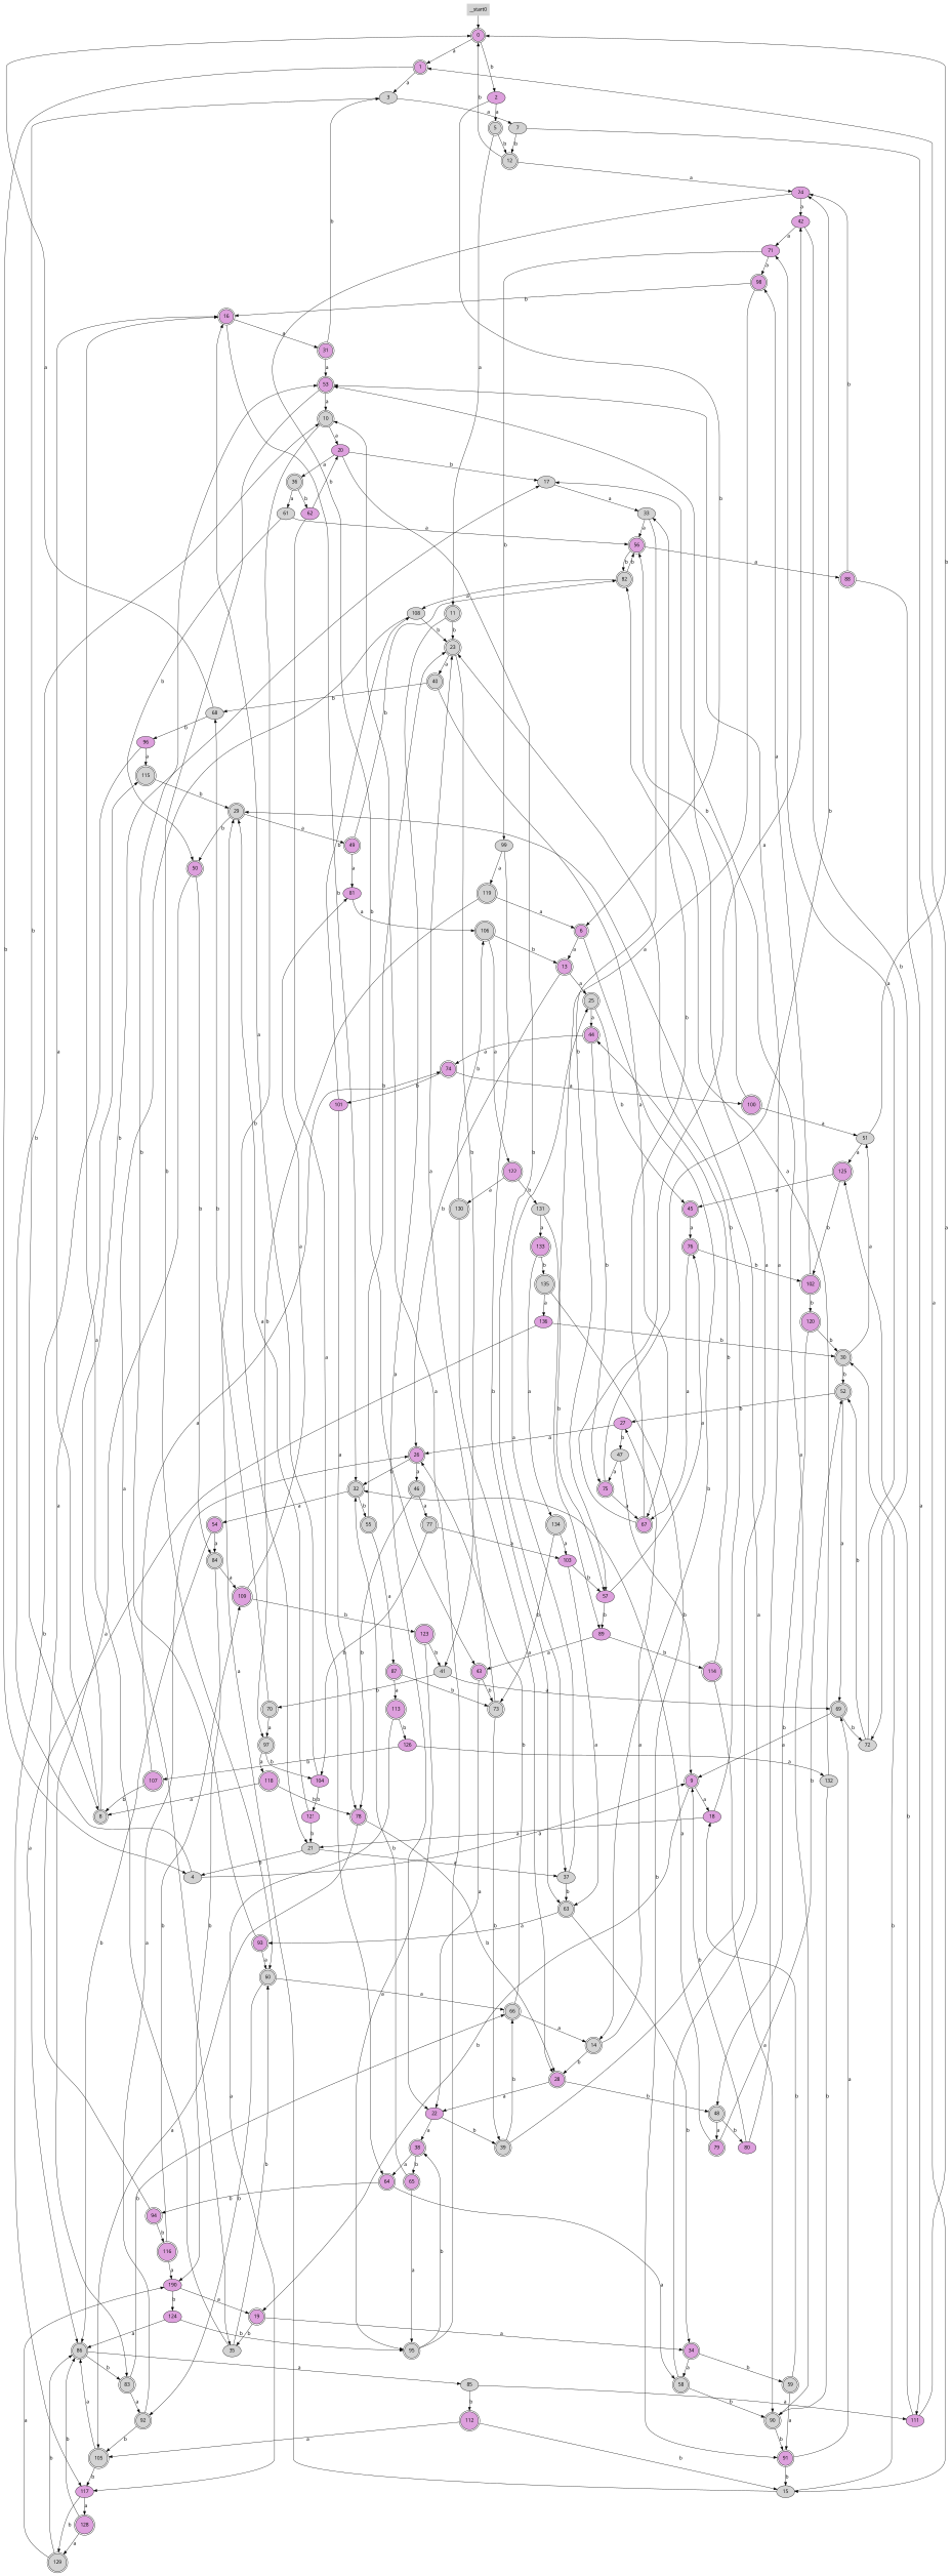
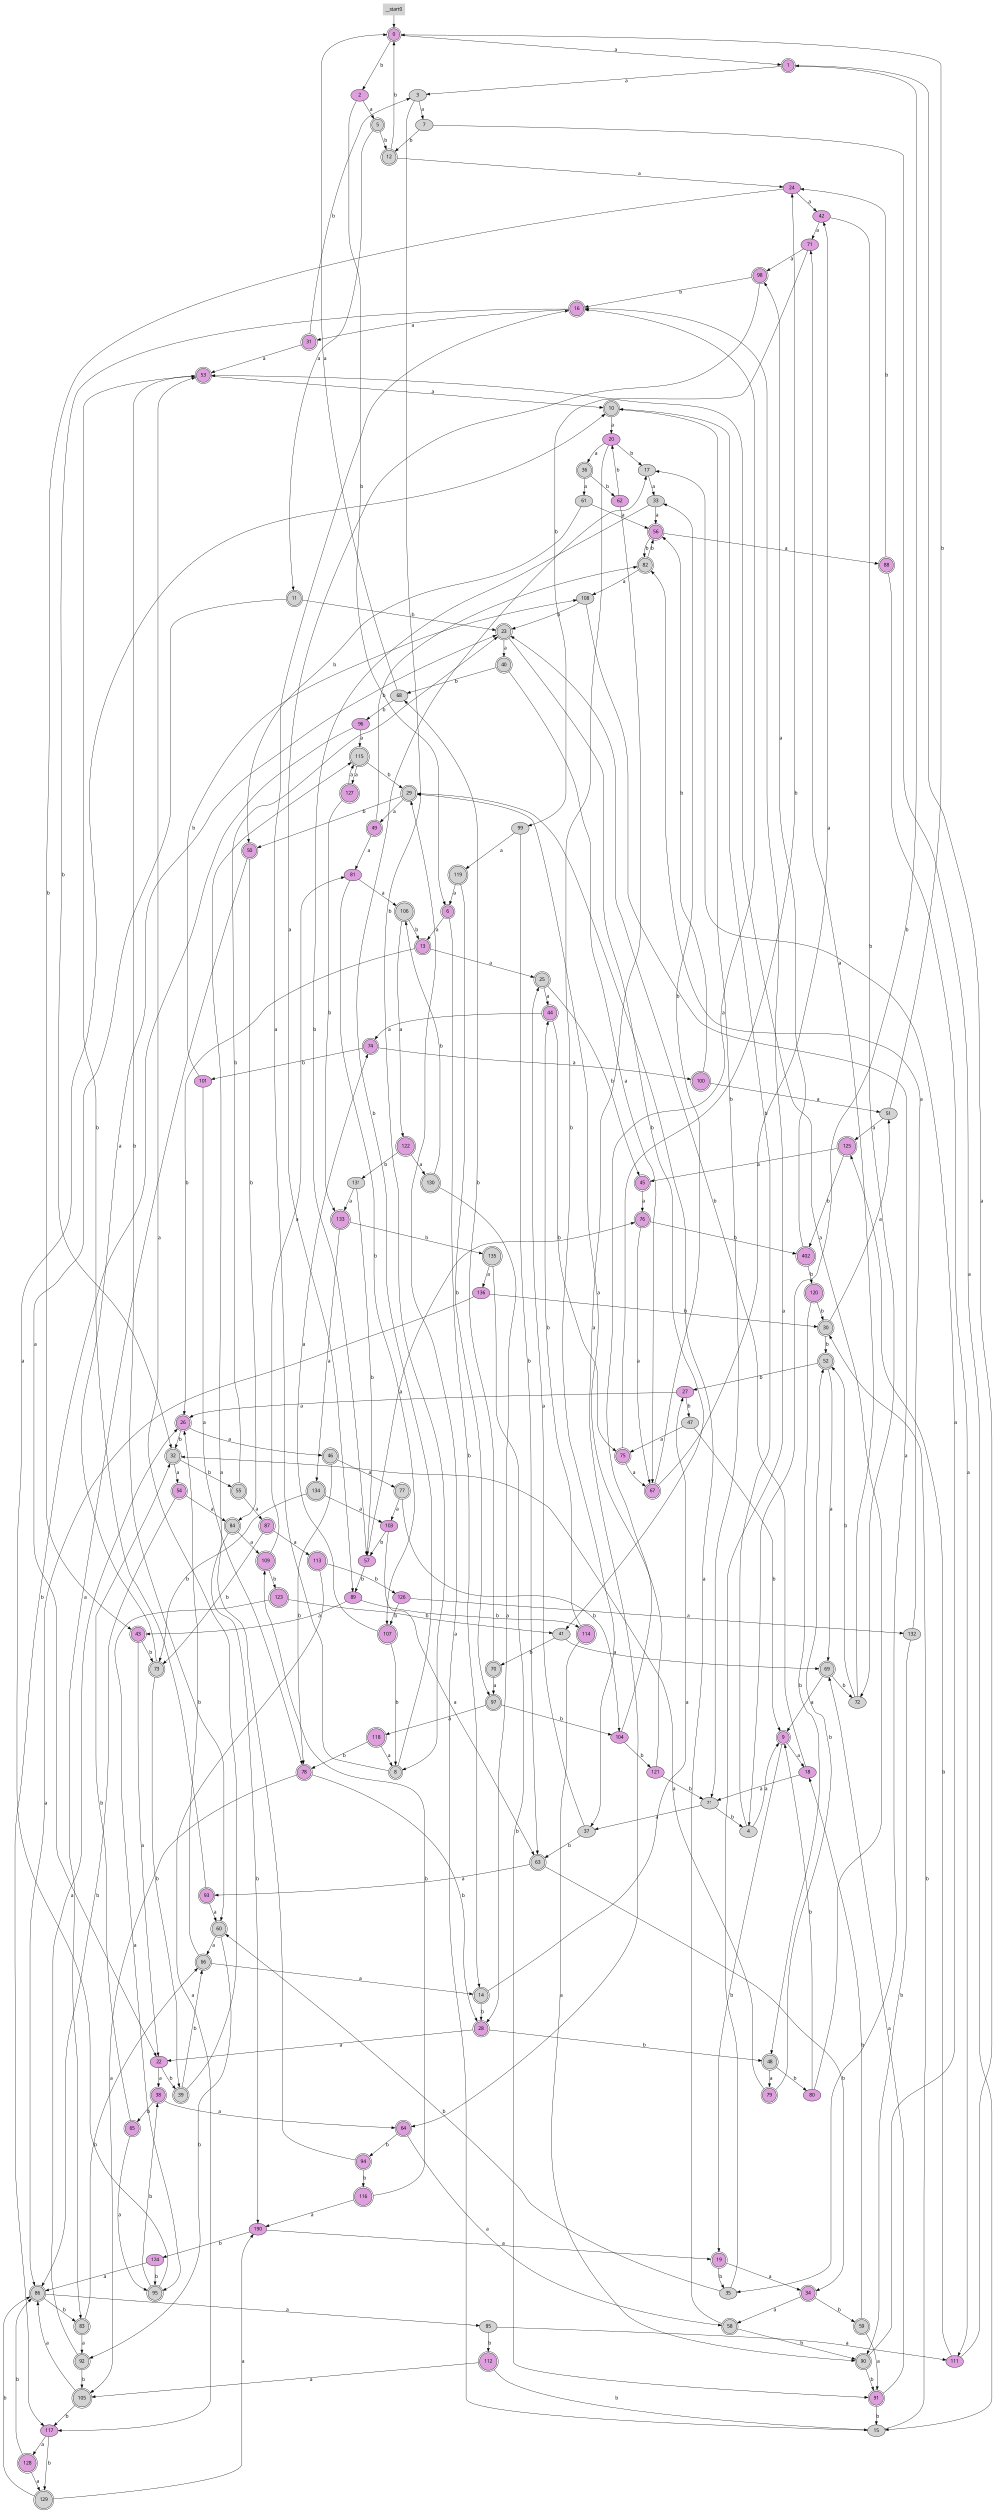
  digraph {
    fontname="Open Sans"
    node [fillcolor=plum fontname="Open Sans" shape=doublecircle style=filled]
    edge [fontname="Open Sans"]
    __start0 [fillcolor=lightgrey shape=none]
    0
    1
    2 [shape=""]
    3 [fillcolor=lightgrey shape=""]
    4 [fillcolor=lightgrey shape=""]
    5 [fillcolor=lightgrey]
    6
    7 [fillcolor=lightgrey shape=""]
    8 [fillcolor=lightgrey]
    9
    10 [fillcolor=lightgrey]
    11 [fillcolor=lightgrey]
    12 [fillcolor=lightgrey]
    13
    14 [fillcolor=lightgrey]
    15 [fillcolor=lightgrey shape=""]
    16
    17 [fillcolor=lightgrey shape=""]
    18 [shape=""]
    19
    20 [shape=""]
    21 [fillcolor=lightgrey shape=""]
    22 [shape=""]
    23 [fillcolor=lightgrey]
    24 [shape=""]
    25 [fillcolor=lightgrey]
    26
    27 [shape=""]
    28
    29 [fillcolor=lightgrey]
    30 [fillcolor=lightgrey]
    31
    32 [fillcolor=lightgrey]
    33 [fillcolor=lightgrey shape=""]
    34
    35 [fillcolor=lightgrey shape=""]
    36 [fillcolor=lightgrey]
    37 [fillcolor=lightgrey shape=""]
    38
    39 [fillcolor=lightgrey]
    40 [fillcolor=lightgrey]
    41 [fillcolor=lightgrey shape=""]
    42 [shape=""]
    43
    44
    45
    46 [fillcolor=lightgrey]
    47 [fillcolor=lightgrey shape=""]
    48 [fillcolor=lightgrey]
    49
    50
    51 [fillcolor=lightgrey shape=""]
    52 [fillcolor=lightgrey]
    53
    54
    55 [fillcolor=lightgrey]
    56
    57 [shape=""]
    58 [fillcolor=lightgrey]
    59 [fillcolor=lightgrey]
    60 [fillcolor=lightgrey]
    61 [fillcolor=lightgrey shape=""]
    62 [shape=""]
    63 [fillcolor=lightgrey]
    64
    65
    66 [fillcolor=lightgrey]
    67
    68 [fillcolor=lightgrey shape=""]
    69 [fillcolor=lightgrey]
    70 [fillcolor=lightgrey]
    71 [shape=""]
    72 [fillcolor=lightgrey shape=""]
    73 [fillcolor=lightgrey]
    74
    75
    76
    77 [fillcolor=lightgrey]
    78
    79
    80 [shape=""]
    81 [shape=""]
    82 [fillcolor=lightgrey]
    83 [fillcolor=lightgrey]
    84 [fillcolor=lightgrey]
    125
    86 [fillcolor=lightgrey]
    87
    88
    89 [shape=""]
    90 [fillcolor=lightgrey]
    91
    92 [fillcolor=lightgrey]
    93
    94
    95 [fillcolor=lightgrey]
    96 [shape=""]
    97 [fillcolor=lightgrey]
    98
    99 [fillcolor=lightgrey shape=""]
    100
    101 [shape=ellipse]
-   102
+   102 [label=402]
    103 [shape=""]
    104 [shape=""]
    105 [fillcolor=lightgrey]
    106 [fillcolor=lightgrey]
    107
    108 [fillcolor=lightgrey shape=""]
    109
    n112 [label=190 shape=""]
    85 [fillcolor=lightgrey shape=""]
    111 [shape=""]
    112
    113
    114
    115 [fillcolor=lightgrey]
    116
    117 [shape=""]
    118
    119 [fillcolor=lightgrey]
    120
    121 [shape=""]
    122
    123
    124 [shape=""]
    126 [shape=""]
+   127
    128
    129 [fillcolor=lightgrey]
    130 [fillcolor=lightgrey]
    131 [fillcolor=lightgrey shape=""]
    132 [fillcolor=lightgrey shape=""]
    133
    134 [fillcolor=lightgrey]
    135 [fillcolor=lightgrey]
    136 [shape=""]
    __start0 -> 0
    0 -> 1 [label=a]
    0 -> 2 [label=b]
    1 -> 3 [label=a]
    1 -> 4 [label=b]
    2 -> 5 [label=a]
    2 -> 6 [label=b]
    3 -> 7 [label=a]
    3 -> 8 [label=b]
    4 -> 9 [label=a]
    4 -> 10 [label=b]
    5 -> 11 [label=a]
    5 -> 12 [label=b]
    6 -> 13 [label=a]
    6 -> 14 [label=b]
    7 -> 12 [label=b]
    7 -> 15 [label=a]
    8 -> 16 [label=a]
    8 -> 17 [label=b]
    9 -> 18 [label=a]
    9 -> 19 [label=b]
    10 -> 20 [label=a]
    10 -> 21 [label=b]
    11 -> 22 [label=a]
    11 -> 23 [label=b]
    12 -> 0 [label=b]
    12 -> 24 [label=a]
    13 -> 25 [label=a]
    13 -> 26 [label=b]
    14 -> 27 [label=a]
    14 -> 28 [label=b]
    15 -> 29 [label=a]
    15 -> 30 [label=b]
    16 -> 31 [label=a]
    16 -> 32 [label=b]
    17 -> 33 [label=a]
    18 -> 21 [label=a]
    18 -> 23 [label=b]
    19 -> 34 [label=a]
    19 -> 35 [label=b]
    20 -> 17 [label=b]
    20 -> 36 [label=a]
    20 -> 37 [label=b]
    21 -> 4 [label=b]
    21 -> 37 [label=a]
    22 -> 38 [label=a]
    22 -> 39 [label=b]
    23 -> 40 [label=a]
    23 -> 41 [label=b]
    24 -> 42 [label=a]
    24 -> 43 [label=b]
    25 -> 44 [label=a]
    25 -> 45 [label=b]
    26 -> 32 [label=b]
    26 -> 46 [label=a]
    27 -> 26 [label=a]
    27 -> 47 [label=b]
    28 -> 22 [label=a]
    28 -> 48 [label=b]
    29 -> 49 [label=a]
    29 -> 50 [label=b]
    30 -> 51 [label=a]
    30 -> 52 [label=b]
    31 -> 3 [label=b]
    31 -> 53 [label=a]
    32 -> 54 [label=a]
    32 -> 55 [label=b]
    33 -> 56 [label=a]
    33 -> 57 [label=b]
    34 -> 58 [label=a]
    34 -> 59 [label=b]
    35 -> 16 [label=a]
    35 -> 60 [label=b]
    36 -> 61 [label=a]
    36 -> 62 [label=b]
    37 -> 25 [label=a]
    37 -> 63 [label=b]
    38 -> 64 [label=a]
    38 -> 65 [label=b]
    39 -> 53 [label=a]
    39 -> 66 [label=b]
    40 -> 67 [label=a]
    40 -> 68 [label=b]
    41 -> 69 [label=a]
    41 -> 70 [label=b]
    42 -> 71 [label=a]
    42 -> 72 [label=b]
    43 -> 22 [label=a]
    43 -> 73 [label=b]
    44 -> 74 [label=a]
    44 -> 75 [label=b]
    45 -> 76 [label=a]
    46 -> 77 [label=a]
    46 -> 78 [label=b]
    47 -> 9 [label=b]
    47 -> 75 [label=a]
    48 -> 79 [label=a]
    48 -> 80 [label=b]
    49 -> 81 [label=a]
    49 -> 82 [label=b]
    50 -> 83 [label=a]
    50 -> 84 [label=b]
    51 -> 0 [label=b]
    51 -> 125 [label=a]
    52 -> 27 [label=b]
    52 -> 69 [label=a]
    53 -> 10 [label=a]
    53 -> 60 [label=b]
    54 -> 84 [label=a]
    54 -> 86 [label=b]
    55 -> 23 [label=b]
    55 -> 87 [label=a]
    56 -> 82 [label=b]
    56 -> 88 [label=a]
    57 -> 76 [label=a]
    57 -> 89 [label=b]
    58 -> 29 [label=a]
    58 -> 90 [label=b]
    59 -> 18 [label=b]
    59 -> 91 [label=a]
    60 -> 66 [label=a]
    60 -> 92 [label=b]
    61 -> 50 [label=b]
    61 -> 56 [label=a]
    62 -> 20 [label=b]
    62 -> 64 [label=a]
    63 -> 34 [label=b]
    63 -> 93 [label=a]
    64 -> 58 [label=a]
    64 -> 94 [label=b]
    65 -> 32 [label=b]
    65 -> 95 [label=a]
    66 -> 14 [label=a]
    66 -> 26 [label=b]
    67 -> 33 [label=b]
    67 -> 42 [label=a]
    68 -> 0 [label=a]
    68 -> 96 [label=b]
    69 -> 9 [label=a]
    69 -> 72 [label=b]
    70 -> 68 [label=b]
    70 -> 97 [label=a]
    71 -> 98 [label=a]
    71 -> 99 [label=b]
    72 -> 52 [label=b]
    72 -> 71 [label=a]
    73 -> 23 [label=a]
    73 -> 39 [label=b]
    74 -> 100 [label=a]
    74 -> 101 [label=b]
    75 -> 24 [label=b]
    75 -> 67 [label=a]
    76 -> 67 [label=a]
    76 -> 102 [label=b]
    77 -> 103 [label=a]
    77 -> 104 [label=b]
    78 -> 28 [label=b]
    78 -> 105 [label=a]
    79 -> 32 [label=a]
    79 -> 52 [label=b]
    80 -> 9 [label=b]
    80 -> 53 [label=a]
    81 -> 106 [label=a]
+   81 -> 107 [label=b]
    82 -> 56 [label=b]
    82 -> 108 [label=a]
    83 -> 66 [label=b]
    83 -> 92 [label=a]
    84 -> 109 [label=a]
    84 -> n112 [label=b]
    125 -> 45 [label=a]
    125 -> 102 [label=b]
    86 -> 83 [label=b]
    86 -> 85 [label=a]
    87 -> 73 [label=b]
    87 -> 113 [label=a]
    88 -> 24 [label=b]
    88 -> 111 [label=a]
    89 -> 43 [label=a]
    89 -> 114 [label=b]
    90 -> 17 [label=a]
    90 -> 91 [label=b]
    91 -> 15 [label=b]
    91 -> 69 [label=a]
    92 -> 26 [label=a]
    92 -> 105 [label=b]
    93 -> 53 [label=b]
    93 -> 60 [label=a]
    94 -> 115 [label=a]
    94 -> 116 [label=b]
    95 -> 10 [label=a]
    95 -> 38 [label=b]
    96 -> 115 [label=a]
    96 -> 117 [label=b]
    97 -> 104 [label=b]
    97 -> 118 [label=a]
    98 -> 16 [label=b]
    98 -> 89 [label=a]
    99 -> 63 [label=b]
    99 -> 119 [label=a]
    100 -> 51 [label=a]
    100 -> 56 [label=b]
    101 -> 78 [label=a]
    101 -> 108 [label=b]
    102 -> 98 [label=a]
    102 -> 120 [label=b]
    103 -> 57 [label=b]
    103 -> 63 [label=a]
    104 -> 16 [label=a]
    104 -> 121 [label=b]
    105 -> 86 [label=a]
    105 -> 117 [label=b]
    106 -> 13 [label=b]
    106 -> 122 [label=a]
    107 -> 8 [label=b]
    107 -> 74 [label=a]
    108 -> 23 [label=b]
    108 -> 35 [label=a]
    109 -> 81 [label=a]
    109 -> 123 [label=b]
    n112 -> 19 [label=a]
    n112 -> 124 [label=b]
    85 -> 111 [label=a]
    85 -> 112 [label=b]
    111 -> 1 [label=a]
    111 -> 125 [label=b]
    112 -> 15 [label=b]
    112 -> 105 [label=a]
    113 -> 117 [label=a]
    113 -> 126 [label=b]
    114 -> 44 [label=b]
    114 -> 90 [label=a]
    115 -> 29 [label=b]
+   115 -> 127 [label=a]
    116 -> 109 [label=b]
    116 -> n112 [label=a]
    117 -> 128 [label=a]
    117 -> 129 [label=b]
    118 -> 8 [label=a]
    118 -> 78 [label=b]
    119 -> 6 [label=a]
    119 -> 97 [label=b]
    120 -> 30 [label=b]
    120 -> 48 [label=b]
    121 -> 21 [label=b]
    121 -> 29 [label=a]
    122 -> 130 [label=a]
    122 -> 131 [label=b]
    123 -> 41 [label=b]
    123 -> 95 [label=a]
    124 -> 86 [label=a]
    124 -> 95 [label=b]
    126 -> 107 [label=b]
    126 -> 132 [label=a]
+   127 -> 115 [label=a]
+   127 -> 133 [label=b]
    128 -> 86 [label=b]
    128 -> 129 [label=a]
    129 -> 86 [label=b]
    129 -> n112 [label=a]
    130 -> 28 [label=a]
    130 -> 106 [label=b]
    131 -> 57 [label=b]
    131 -> 133 [label=a]
    132 -> 82 [label=a]
    132 -> 90 [label=b]
    133 -> 134 [label=a]
    133 -> 135 [label=b]
    134 -> 73 [label=b]
    134 -> 103 [label=a]
    135 -> 91 [label=b]
    135 -> 136 [label=a]
    136 -> 30 [label=b]
    136 -> 86 [label=a]
  }
